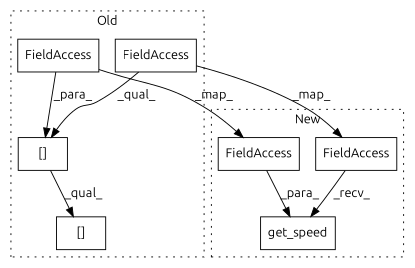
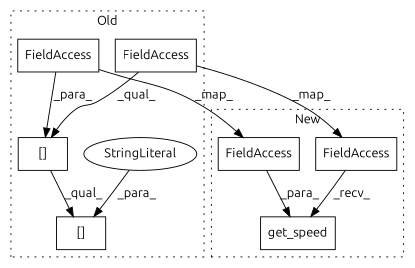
  digraph {
    fontname=Ubuntu
    node [a=22 l=11 shape=box fontname=Ubuntu]
    edge [fontname=Ubuntu]
    n1 [a=2 l="26,1" label="[]" s="2019,2052"]
+   n2 [a=45 l=7 label=StringLiteral s=2045 shape=ellipse]
    n3 [a=2 l="13,1" label="[]" s="2019,2043"]
    n4 [label=FieldAccess s=2032]
    n5 [l=12 label=FieldAccess s=2019]
    n6 [a=32 l="10,1" label=get_speed s="2051,2072"]
    n7 [label=FieldAccess s=2061]
    n8 [l=12 label=FieldAccess s=2038]
    subgraph cluster_1 {
      label=Old
      style=dotted
      n1
+     n2
      n3
      n4
      n5
    }
    subgraph cluster_2 {
      label=New
      style=dotted
      n6
      n7
      n8
    }
+   n2 -> n1 [label=_para_]
    n3 -> n1 [label=_qual_]
    n4 -> n3 [label=_para_]
    n4 -> n7 [label=_map_]
    n5 -> n3 [label=_qual_]
    n5 -> n8 [label=_map_]
    n7 -> n6 [label=_para_]
    n8 -> n6 [label=_recv_]
  }
